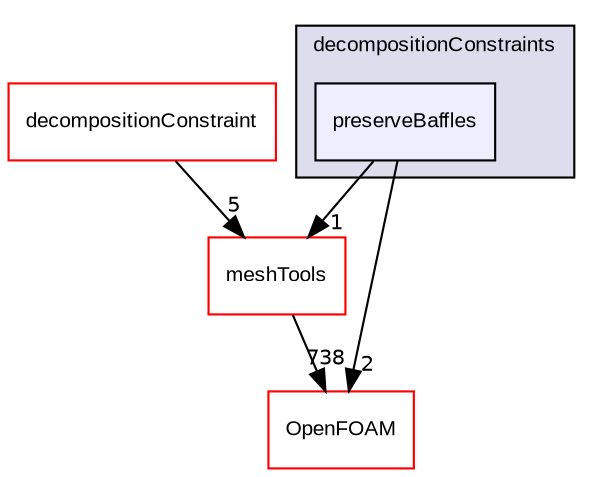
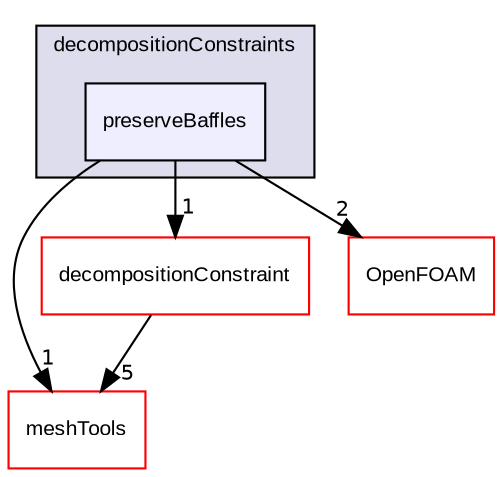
  digraph {
    compound=true
    fontname="Liberation Sans"
    node [fontname="Liberation Sans" fontsize=10 shape=box color=red]
    edge [fontname="Liberation Sans" headlabel=1 labeldistance=1.5 labelfontname=Helvetica labelfontsize=10]
    n1 [fillcolor="#eeeeff" label=preserveBaffles pencolor=black style=filled color=""]
    n2 [label=meshTools]
    n3 [label=decompositionConstraint]
    n4 [label=OpenFOAM]
    subgraph cluster_1 {
      bgcolor="#ddddee"
      fontsize=10
      label=decompositionConstraints
      pencolor=black
      n1
    }
    n1 -> n2
+   n1 -> n3
    n1 -> n4 [headlabel=2]
-   n2 -> n4 [headlabel=738]
    n3 -> n2 [headlabel=5]
  }
